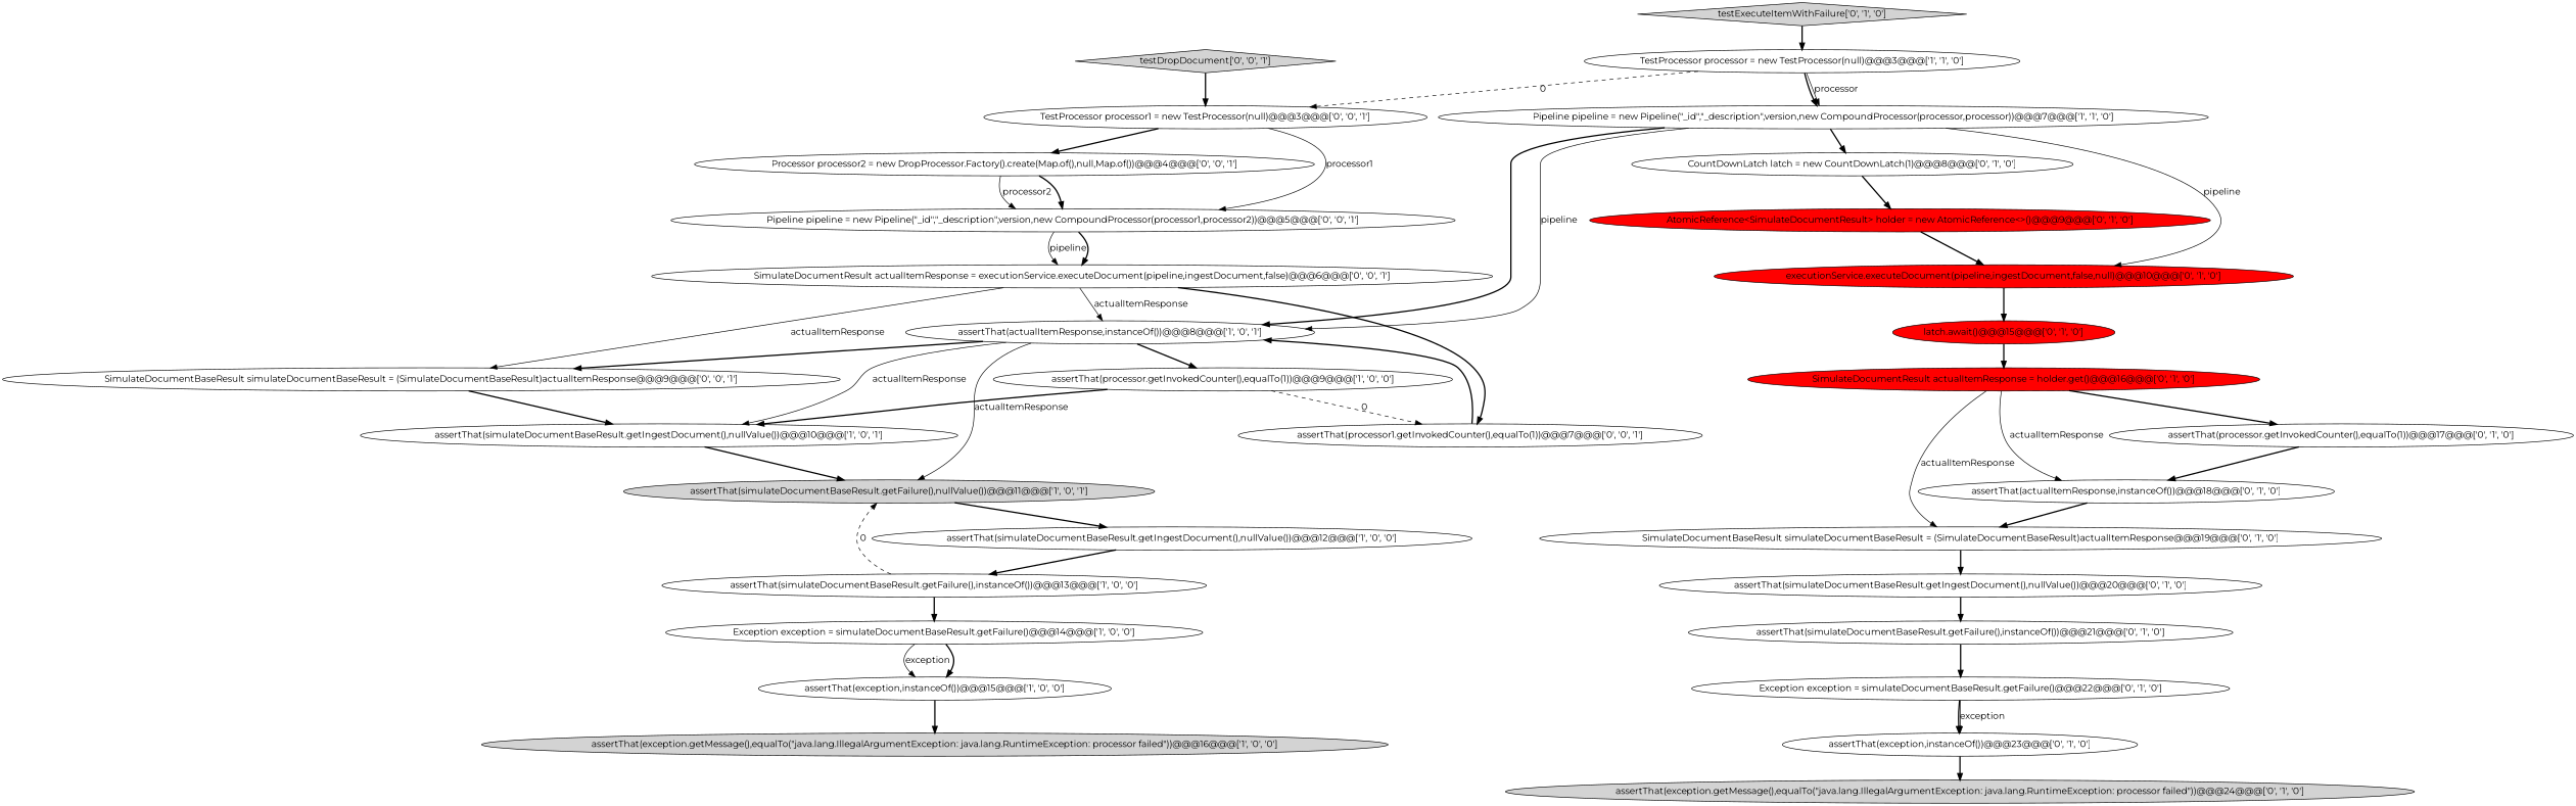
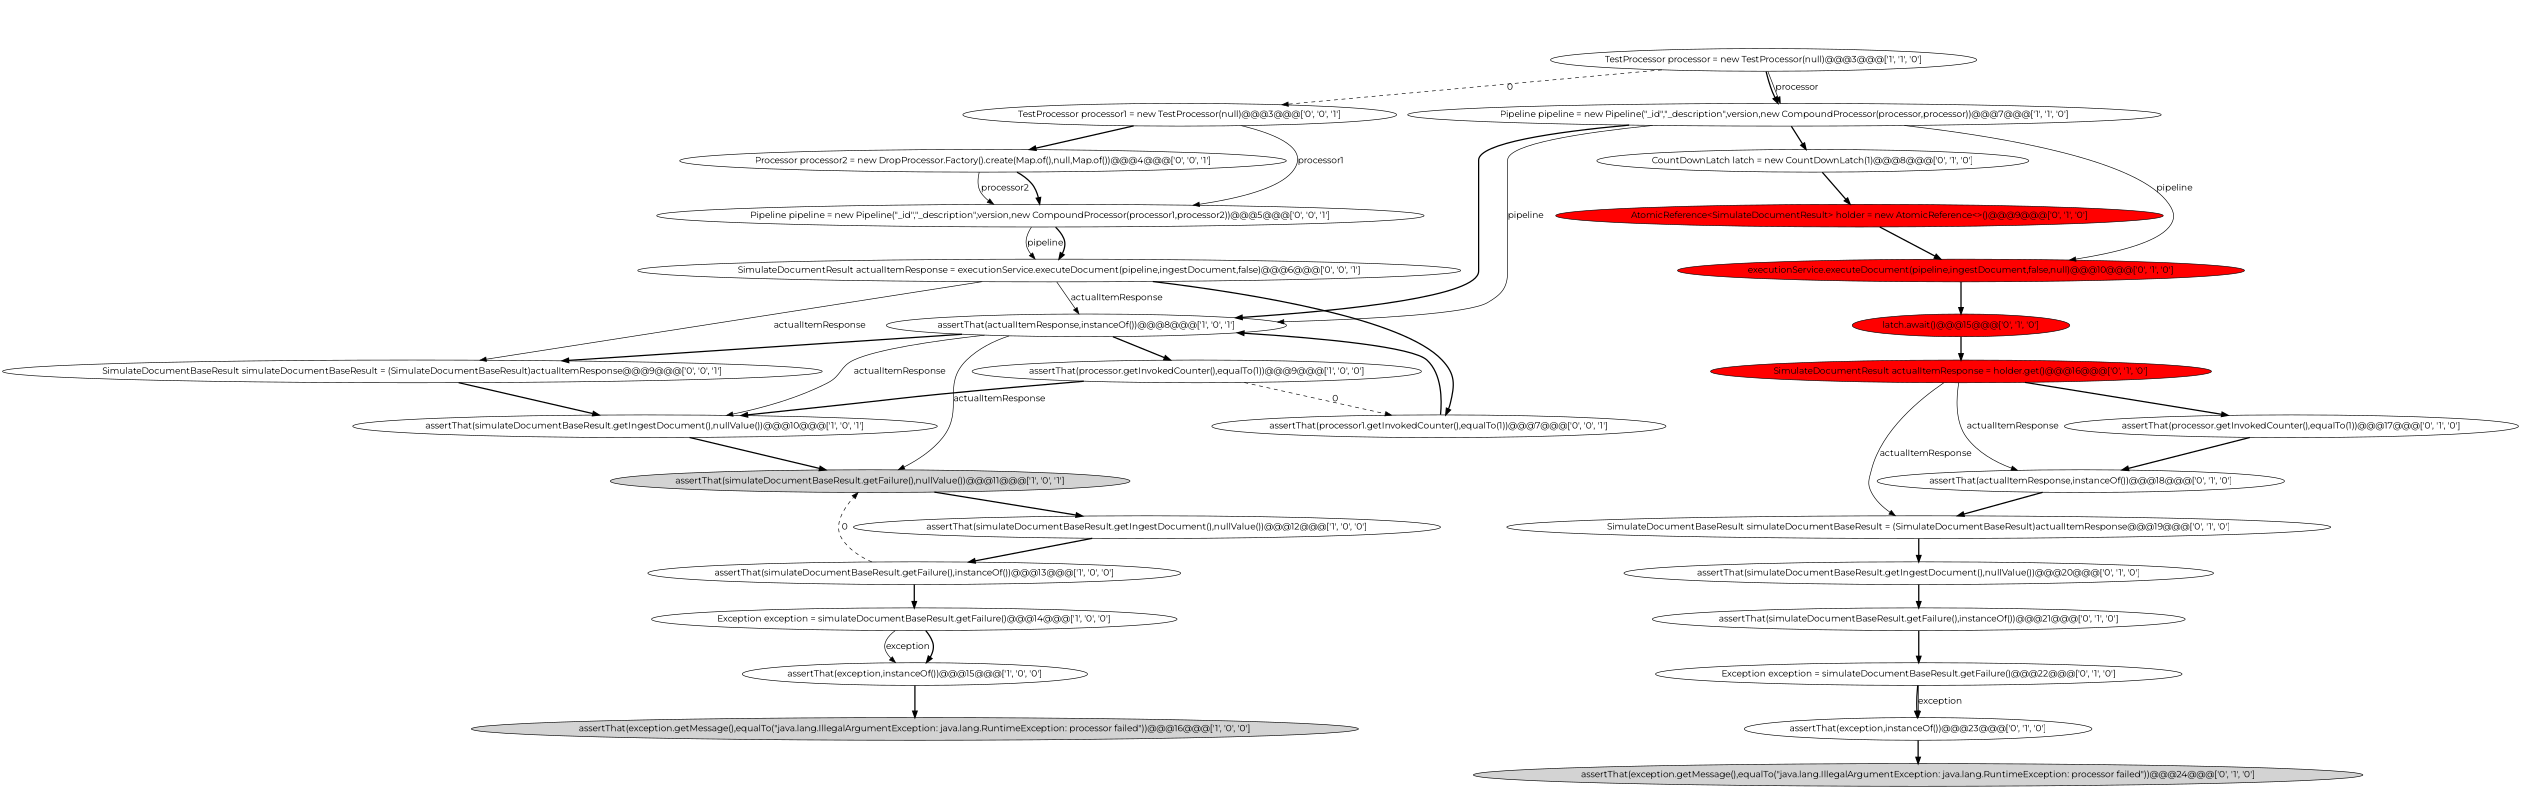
  digraph {
    fontname=Montserrat
    node [fillcolor=white fontname=Montserrat shape=ellipse style=filled]
    edge [fontname=Montserrat style=bold]
    n1 [label="assertThat(actualItemResponse,instanceOf())@@@18@@@['0', '1', '0']"]
    n2 [label="SimulateDocumentBaseResult simulateDocumentBaseResult = (SimulateDocumentBaseResult)actualItemResponse@@@19@@@['0', '1', '0']"]
    n3 [label="assertThat(simulateDocumentBaseResult.getIngestDocument(),nullValue())@@@20@@@['0', '1', '0']"]
    n4 [label="TestProcessor processor = new TestProcessor(null)@@@3@@@['1', '1', '0']"]
    n5 [label="TestProcessor processor1 = new TestProcessor(null)@@@3@@@['0', '0', '1']"]
    n6 [label="Pipeline pipeline = new Pipeline(\"_id\",\"_description\",version,new CompoundProcessor(processor,processor))@@@7@@@['1', '1', '0']"]
    n7 [label="assertThat(exception,instanceOf())@@@23@@@['0', '1', '0']"]
    n8 [fillcolor=lightgray label="assertThat(exception.getMessage(),equalTo(\"java.lang.IllegalArgumentException: java.lang.RuntimeException: processor failed\"))@@@24@@@['0', '1', '0']"]
    n9 [label="Pipeline pipeline = new Pipeline(\"_id\",\"_description\",version,new CompoundProcessor(processor1,processor2))@@@5@@@['0', '0', '1']"]
    n10 [label="SimulateDocumentResult actualItemResponse = executionService.executeDocument(pipeline,ingestDocument,false)@@@6@@@['0', '0', '1']"]
    n11 [label="SimulateDocumentBaseResult simulateDocumentBaseResult = (SimulateDocumentBaseResult)actualItemResponse@@@9@@@['0', '0', '1']"]
    n12 [label="assertThat(processor1.getInvokedCounter(),equalTo(1))@@@7@@@['0', '0', '1']"]
    n13 [label="assertThat(actualItemResponse,instanceOf())@@@8@@@['1', '0', '1']"]
    n14 [label="CountDownLatch latch = new CountDownLatch(1)@@@8@@@['0', '1', '0']"]
    n15 [fillcolor=red label="AtomicReference<SimulateDocumentResult> holder = new AtomicReference<>()@@@9@@@['0', '1', '0']"]
    n16 [fillcolor=red label="executionService.executeDocument(pipeline,ingestDocument,false,null)@@@10@@@['0', '1', '0']"]
    n17 [label="assertThat(simulateDocumentBaseResult.getIngestDocument(),nullValue())@@@10@@@['1', '0', '1']"]
    n18 [fillcolor=lightgray label="assertThat(simulateDocumentBaseResult.getFailure(),nullValue())@@@11@@@['1', '0', '1']"]
    n19 [label="assertThat(processor.getInvokedCounter(),equalTo(1))@@@9@@@['1', '0', '0']"]
    n20 [fillcolor=red label="SimulateDocumentResult actualItemResponse = holder.get()@@@16@@@['0', '1', '0']"]
    n21 [label="assertThat(processor.getInvokedCounter(),equalTo(1))@@@17@@@['0', '1', '0']"]
    n22 [label="Processor processor2 = new DropProcessor.Factory().create(Map.of(),null,Map.of())@@@4@@@['0', '0', '1']"]
    n23 [fillcolor=red label="latch.await()@@@15@@@['0', '1', '0']"]
    n24 [fillcolor=lightgray label="assertThat(exception.getMessage(),equalTo(\"java.lang.IllegalArgumentException: java.lang.RuntimeException: processor failed\"))@@@16@@@['1', '0', '0']"]
    n25 [label="assertThat(simulateDocumentBaseResult.getFailure(),instanceOf())@@@21@@@['0', '1', '0']"]
    n26 [label="Exception exception = simulateDocumentBaseResult.getFailure()@@@22@@@['0', '1', '0']"]
    n27 [label="assertThat(simulateDocumentBaseResult.getIngestDocument(),nullValue())@@@12@@@['1', '0', '0']"]
    n28 [label="assertThat(simulateDocumentBaseResult.getFailure(),instanceOf())@@@13@@@['1', '0', '0']"]
    n29 [label="assertThat(exception,instanceOf())@@@15@@@['1', '0', '0']"]
    n30 [label="Exception exception = simulateDocumentBaseResult.getFailure()@@@14@@@['1', '0', '0']"]
-   n31 [fillcolor=lightgray label="testExecuteItemWithFailure['0', '1', '0']" shape=diamond]
-   n32 [fillcolor=lightgray label="testDropDocument['0', '0', '1']" shape=diamond]
    n1 -> n2
    n2 -> n3
    n3 -> n25
    n4 -> n5 [label=0 style=dashed]
    n4 -> n6 [label=processor style=solid]
    n4 -> n6
    n5 -> n9 [label=processor1 style=solid]
    n5 -> n22
    n6 -> n13 [label=pipeline style=solid]
    n6 -> n13
    n6 -> n14
    n6 -> n16 [label=pipeline style=solid]
    n7 -> n8
    n9 -> n10 [label=pipeline style=solid]
    n9 -> n10
    n10 -> n11 [label=actualItemResponse style=solid]
    n10 -> n12
    n10 -> n13 [label=actualItemResponse style=solid]
    n11 -> n17
    n12 -> n13
    n13 -> n11
    n13 -> n17 [label=actualItemResponse style=solid]
    n13 -> n18 [label=actualItemResponse style=solid]
    n13 -> n19
    n14 -> n15
    n15 -> n16
    n16 -> n23
    n17 -> n18
    n18 -> n27
    n19 -> n12 [label=0 style=dashed]
    n19 -> n17
    n20 -> n1 [label=actualItemResponse style=solid]
    n20 -> n2 [label=actualItemResponse style=solid]
    n20 -> n21
    n21 -> n1
    n22 -> n9
    n22 -> n9 [label=processor2 style=solid]
    n23 -> n20
    n25 -> n26
    n26 -> n7 [label=exception style=solid]
    n26 -> n7
    n27 -> n28
    n28 -> n18 [label=0 style=dashed]
    n28 -> n30
    n29 -> n24
    n30 -> n29
    n30 -> n29 [label=exception style=solid]
-   n31 -> n4
-   n32 -> n5
  }
